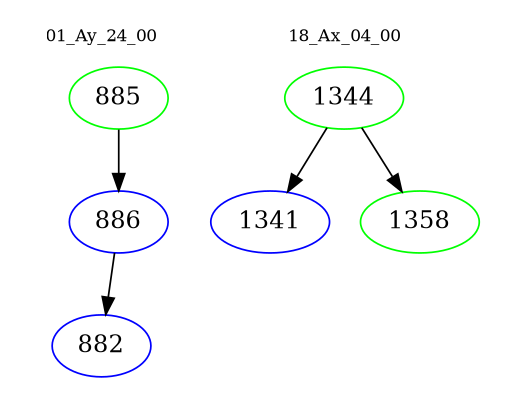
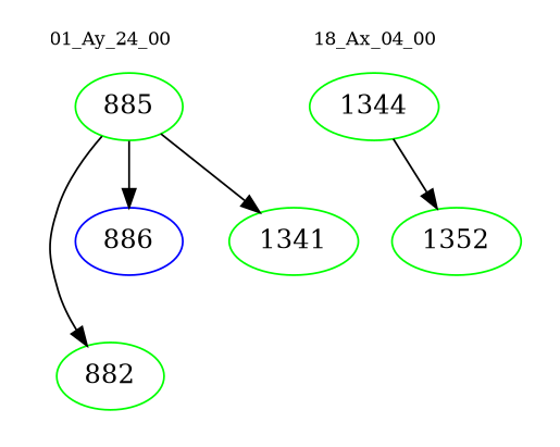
  digraph {
    node [color=green]
    edge [color=black]
    n1 [label=885]
-   n2 [color=blue label=882]
+   n2 [label=882]
    n3 [color=blue label=886]
    n4 [label=1344]
-   n5 [color=blue label=1341]
-   n6 [label=1358]
+   n5 [label=1341]
+   n6 [label=1352]
    subgraph cluster_1 {
      color=white
      fontsize=10
      label="01_Ay_24_00"
      n1
      n2
      n3
    }
    subgraph cluster_2 {
      color=white
      fontsize=10
      label="18_Ax_04_00"
      n4
      n5
      n6
    }
-   n3 -> n2
+   n1 -> n2
    n1 -> n3
-   n4 -> n5
+   n1 -> n5
    n4 -> n6
  }
